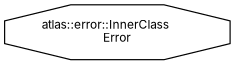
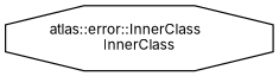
  digraph {
    rankdir=LR
    fontname=Inter
-   n1 [color=black fillcolor=white fontname=Inter fontsize=10 height=0.2 label="atlas::error::InnerClass\lError" shape=octagon style=filled width=0.4]
+   n1 [color=black fillcolor=white fontname=Inter fontsize=10 height=0.2 label="atlas::error::InnerClass\lInnerClass" shape=octagon style=filled width=0.4]
  }
